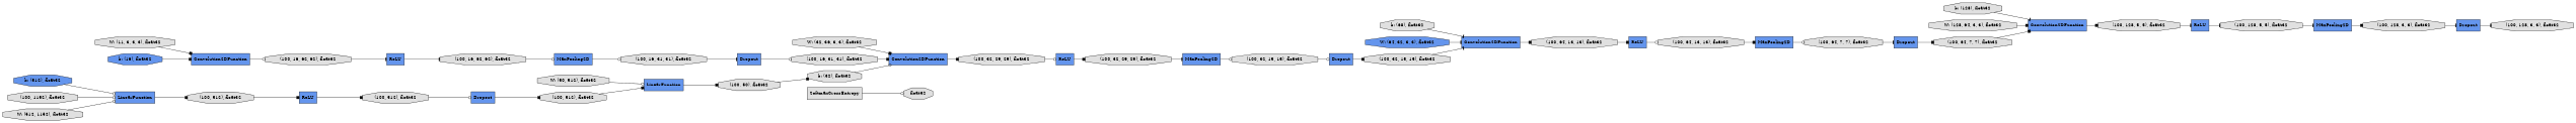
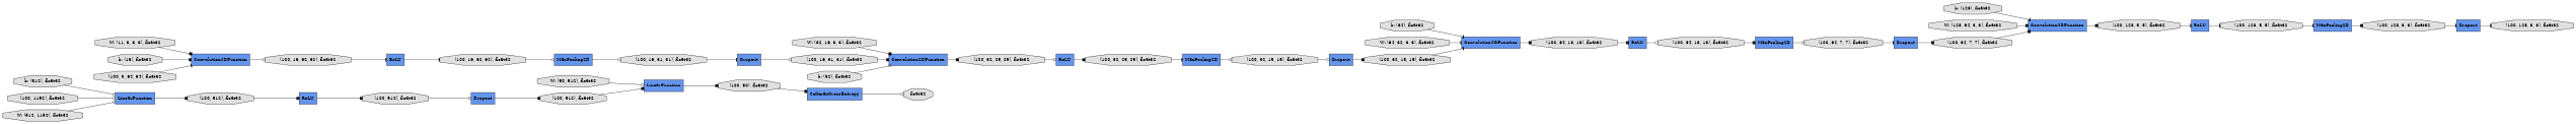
  digraph {
    rankdir=LR
    node [fillcolor="#E0E0E0" shape=octagon style=filled]
    edge [arrowhead=box]
    n1 [label="(100, 512), float32"]
    n2 [fillcolor="#6495ED" label=ReLU shape=record]
    n3 [label="(100, 512), float32"]
-   n4 [label="b: (68), float32"]
+   n4 [label="b: (64), float32"]
    n5 [fillcolor="#6495ED" label=Convolution2DFunction shape=record]
    n6 [label="(100, 64, 13, 13), float32"]
    n7 [label="(100, 16, 62, 62), float32"]
    n8 [fillcolor="#6495ED" label=MaxPooling2D shape=record]
    n9 [label="(100, 16, 31, 31), float32"]
    n10 [label="W: (11, 3, 3, 3), float32"]
    n11 [fillcolor="#6495ED" label=Convolution2DFunction shape=record]
    n12 [label="(100, 16, 62, 62), float32"]
    n13 [fillcolor="#6495ED" label=Dropout shape=record]
    n14 [label="(100, 512), float32"]
    n15 [label="(100, 64, 7, 7), float32"]
    n16 [fillcolor="#6495ED" label=Dropout shape=record]
    n17 [label="(100, 64, 7, 7), float32"]
-   n18 [label="W: (32, 36, 3, 3), float32"]
+   n18 [label="W: (32, 16, 3, 3), float32"]
    n19 [fillcolor="#6495ED" label=Convolution2DFunction shape=record]
    n20 [label="(100, 32, 29, 29), float32"]
    n21 [fillcolor="#6495ED" label=Convolution2DFunction shape=record]
    n22 [fillcolor="#6495ED" label=Dropout shape=record]
    n23 [label="(100, 16, 31, 31), float32"]
    n24 [fillcolor="#6495ED" label=MaxPooling2D shape=record]
    n25 [label="(100, 128, 3, 3), float32"]
    n26 [fillcolor="#6495ED" label=Dropout shape=record]
    n27 [fillcolor="#6495ED" label=ReLU shape=record]
-   n28 [fillcolor="#6495ED" label="b: (16), float32"]
+   n28 [label="b: (16), float32"]
    n29 [fillcolor="#6495ED" label=LinearFunction shape=record]
    n30 [label="(100, 50), float32"]
    n31 [label="(100, 128, 5, 5), float32"]
-   n32 [label=SoftmaxCrossEntropy shape=record]
+   n32 [fillcolor="#6495ED" label=SoftmaxCrossEntropy shape=record]
    n33 [fillcolor="#6495ED" label=MaxPooling2D shape=record]
    n34 [label="(100, 32, 15, 15), float32"]
    n35 [fillcolor="#6495ED" label=Dropout shape=record]
    n36 [fillcolor="#6495ED" label=ReLU shape=record]
    n37 [label=float32]
    n38 [label="(100, 128, 5, 5), float32"]
    n39 [label="(100, 32, 29, 29), float32"]
    n40 [label="b: (32), float32"]
    n41 [fillcolor="#6495ED" label=ReLU shape=record]
    n42 [label="(100, 32, 15, 15), float32"]
    n43 [label="(100, 128, 3, 3), float32"]
    n44 [label="b: (128), float32"]
-   n45 [fillcolor="#6495ED" label="W: (64, 32, 3, 3), float32"]
+   n45 [label="W: (64, 32, 3, 3), float32"]
    n46 [fillcolor="#6495ED" label=MaxPooling2D shape=record]
-   n47 [fillcolor="#6495ED" label="b: (512), float32"]
+   n47 [label="b: (512), float32"]
    n48 [fillcolor="#6495ED" label=LinearFunction shape=record]
    n49 [fillcolor="#6495ED" label=ReLU shape=record]
    n50 [label="(100, 1152), float32"]
    n51 [label="W: (128, 64, 3, 3), float32"]
    n52 [label="(100, 64, 13, 13), float32"]
    n53 [label="W: (512, 1152), float32"]
    n54 [label="W: (50, 512), float32"]
+   n55 [label="(100, 3, 64, 64), float32"]
    n1 -> n2
    n2 -> n3
    n3 -> n13 [arrowhead=odot]
    n4 -> n5 [arrowhead=tee]
    n5 -> n6
    n6 -> n49
    n7 -> n8 [arrowhead=odot]
    n8 -> n9 [arrowhead=odot]
    n9 -> n22 [arrowhead=tee]
    n10 -> n11
    n11 -> n12 [arrowhead=odot]
    n12 -> n41 [arrowhead=tee]
    n13 -> n14
    n14 -> n29
    n15 -> n16 [arrowhead=tee]
    n16 -> n17
    n17 -> n21
    n18 -> n19
    n19 -> n20
    n20 -> n27 [arrowhead=odot]
    n21 -> n31
    n22 -> n23 [arrowhead=odot]
    n23 -> n19
    n24 -> n25
    n25 -> n26 [arrowhead=tee]
    n26 -> n43 [arrowhead=tee]
    n27 -> n39
    n28 -> n11
    n29 -> n30
-   n30 -> n40
+   n30 -> n32
    n31 -> n36 [arrowhead=tee]
    n32 -> n37 [arrowhead=odot]
    n33 -> n34 [arrowhead=odot]
    n34 -> n35 [arrowhead=odot]
    n35 -> n42
    n36 -> n38 [arrowhead=tee]
    n38 -> n24 [arrowhead=tee]
    n39 -> n33 [arrowhead=tee]
    n40 -> n19 [arrowhead=odot]
    n41 -> n7 [arrowhead=tee]
    n42 -> n5 [arrowhead=tee]
    n44 -> n21 [arrowhead=tee]
    n45 -> n5 [arrowhead=tee]
    n46 -> n15 [arrowhead=odot]
    n47 -> n48 [arrowhead=odot]
    n48 -> n1
    n49 -> n52 [arrowhead=odot]
    n50 -> n48 [arrowhead=odot]
    n51 -> n21
    n52 -> n46
    n53 -> n48 [arrowhead=odot]
    n54 -> n29 [arrowhead=odot]
+   n55 -> n11 [arrowhead=tee]
  }
